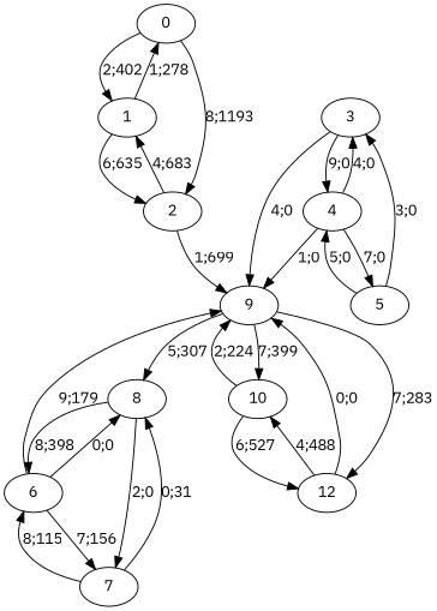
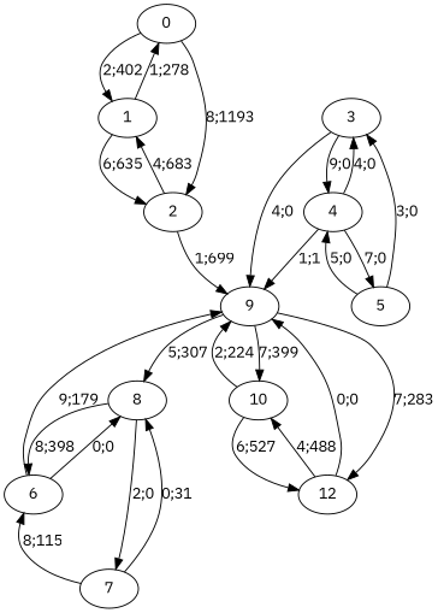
  digraph {
    fontname="IBM Plex Sans"
    node [fontname="IBM Plex Sans"]
    edge [color=black fontname="IBM Plex Sans"]
    0
    1
    2
    9
    8
    10
    n7 [label=12]
    6
    7
    3
    4
    5
    0 -> 1 [label="2;402"]
    0 -> 2 [label="8;1193"]
    1 -> 0 [label="1;278"]
    1 -> 2 [label="6;635"]
    2 -> 1 [label="4;683"]
    2 -> 9 [label="1;699"]
    9 -> 8 [label="5;307"]
    9 -> 10 [label="7;399"]
    9 -> n7 [label="7;283"]
    8 -> 6 [label="8;398"]
    8 -> 7 [label="2;0"]
    10 -> 9 [label="2;224"]
    10 -> n7 [label="6;527"]
    n7 -> 9 [label="0;0"]
    n7 -> 10 [label="4;488"]
    6 -> 9 [label="9;179"]
    6 -> 8 [label="0;0"]
-   6 -> 7 [label="7;156"]
    7 -> 8 [label="0;31"]
    7 -> 6 [label="8;115"]
    3 -> 9 [label="4;0"]
    3 -> 4 [label="9;0"]
-   4 -> 9 [label="1;0"]
+   4 -> 9 [label="1;1"]
    4 -> 3 [label="4;0"]
    4 -> 5 [label="7;0"]
    5 -> 3 [label="3;0"]
    5 -> 4 [label="5;0"]
  }
